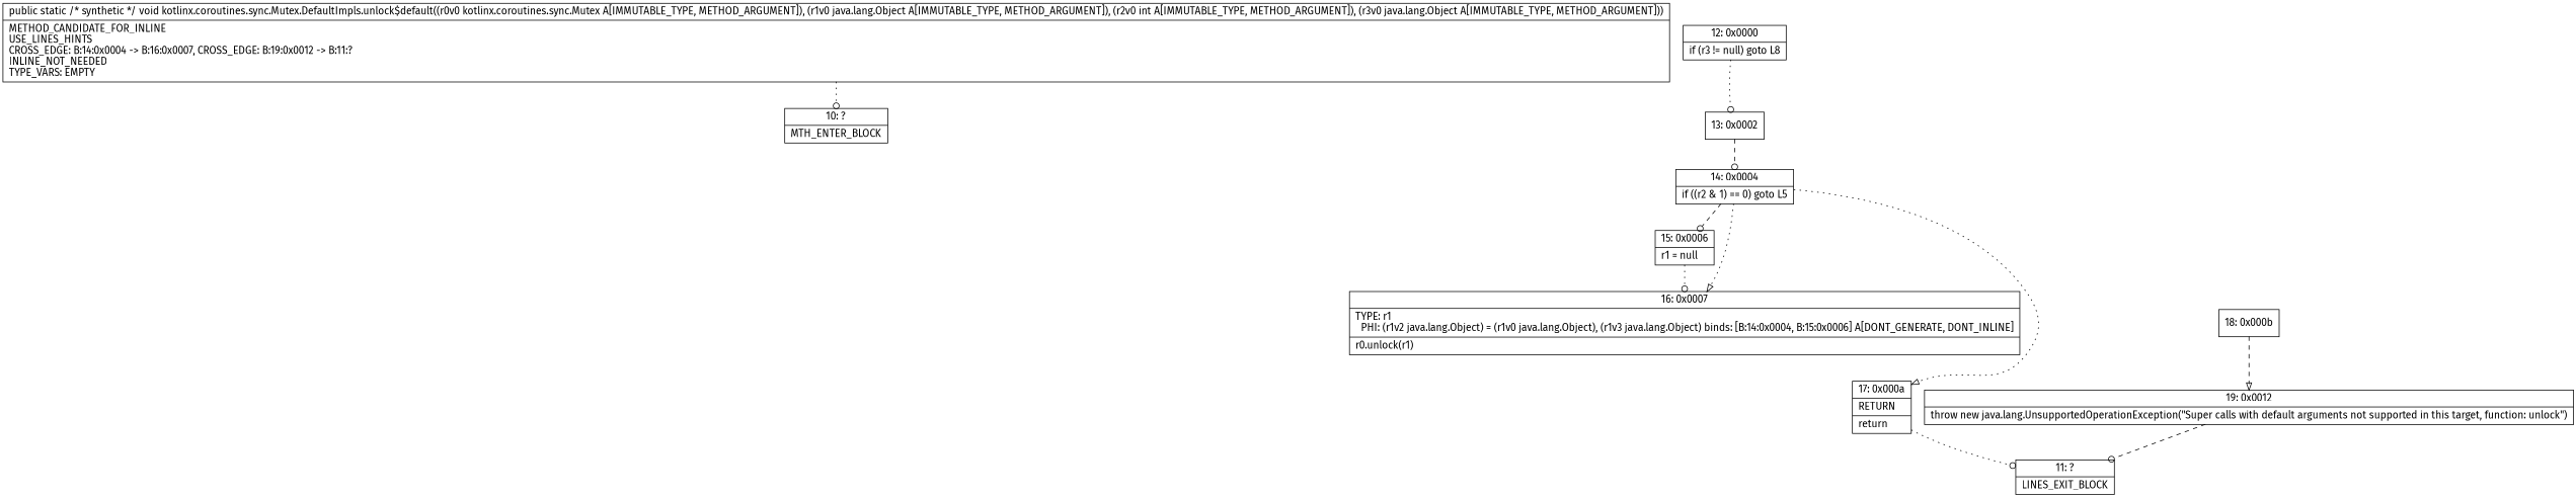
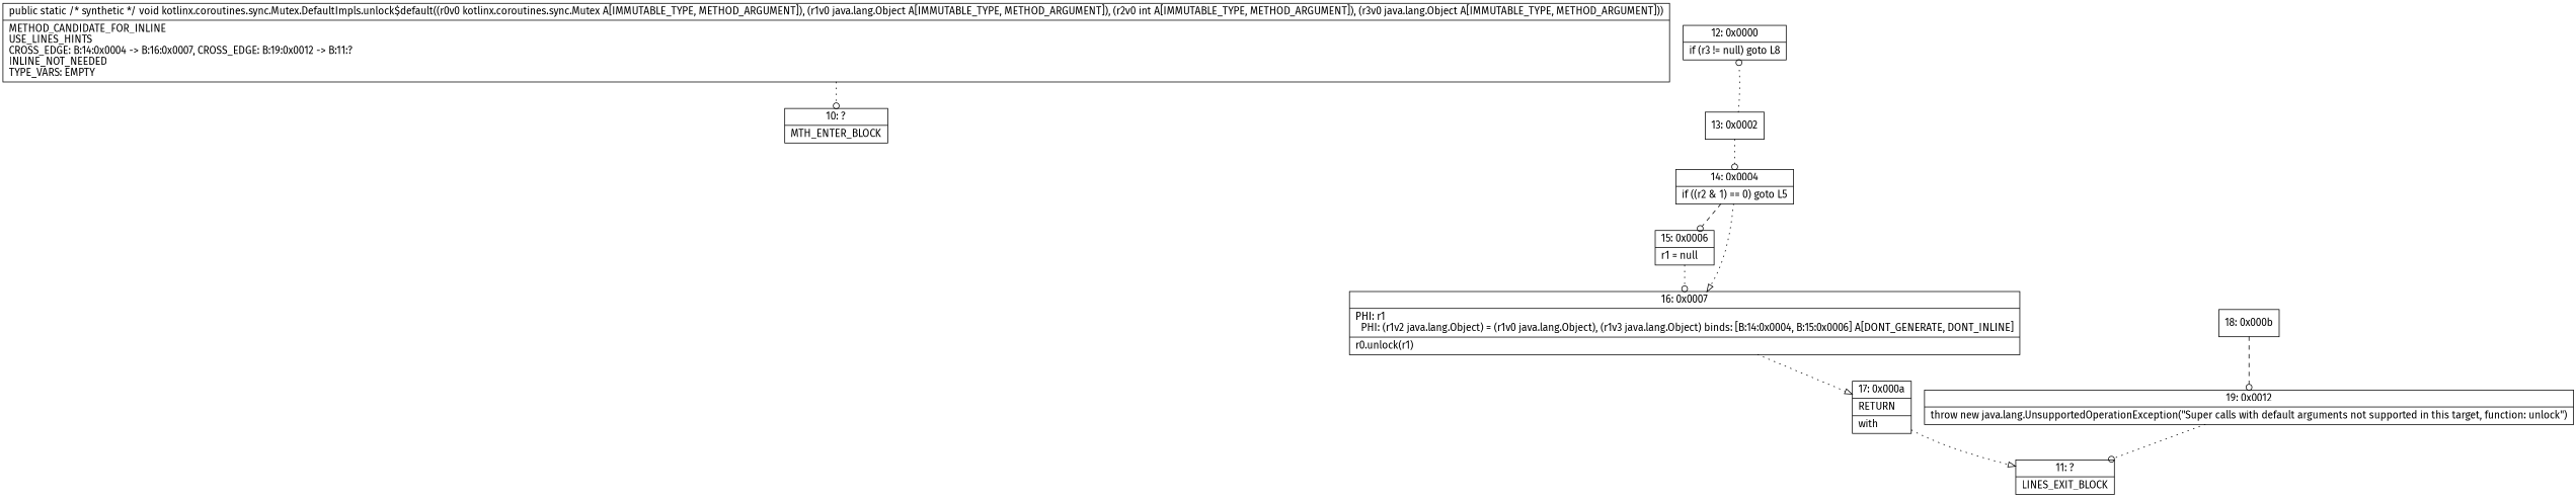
  digraph {
    fontname="Fira Sans"
    node [fontname="Fira Sans" shape=record]
    edge [arrowhead=odot fontname="Fira Sans" style=dotted]
    n1 [label="{10\:\ ?|MTH_ENTER_BLOCK\l}"]
    n2 [label="{12\:\ 0x0000|if (r3 != null) goto L8\l}"]
    n3 [label="{13\:\ 0x0002}"]
    n4 [label="{14\:\ 0x0004|if ((r2 & 1) == 0) goto L5\l}"]
    n5 [label="{18\:\ 0x000b}"]
    n6 [label="{19\:\ 0x0012|throw new java.lang.UnsupportedOperationException(\"Super calls with default arguments not supported in this target, function: unlock\")\l}"]
    n7 [label="{15\:\ 0x0006|r1 = null\l}"]
-   n8 [label="{16\:\ 0x0007|TYPE: r1 \l  PHI: (r1v2 java.lang.Object) = (r1v0 java.lang.Object), (r1v3 java.lang.Object) binds: [B:14:0x0004, B:15:0x0006] A[DONT_GENERATE, DONT_INLINE]\l|r0.unlock(r1)\l}"]
-   n9 [label="{17\:\ 0x000a|RETURN\l|return\l}"]
+   n8 [label="{16\:\ 0x0007|PHI: r1 \l  PHI: (r1v2 java.lang.Object) = (r1v0 java.lang.Object), (r1v3 java.lang.Object) binds: [B:14:0x0004, B:15:0x0006] A[DONT_GENERATE, DONT_INLINE]\l|r0.unlock(r1)\l}"]
+   n9 [label="{17\:\ 0x000a|RETURN\l|with\l}"]
    n10 [label="{11\:\ ?|LINES_EXIT_BLOCK\l}"]
    n11 [label="{public static \/* synthetic *\/ void kotlinx.coroutines.sync.Mutex.DefaultImpls.unlock$default((r0v0 kotlinx.coroutines.sync.Mutex A[IMMUTABLE_TYPE, METHOD_ARGUMENT]), (r1v0 java.lang.Object A[IMMUTABLE_TYPE, METHOD_ARGUMENT]), (r2v0 int A[IMMUTABLE_TYPE, METHOD_ARGUMENT]), (r3v0 java.lang.Object A[IMMUTABLE_TYPE, METHOD_ARGUMENT]))  | METHOD_CANDIDATE_FOR_INLINE\lUSE_LINES_HINTS\lCROSS_EDGE: B:14:0x0004 \-\> B:16:0x0007, CROSS_EDGE: B:19:0x0012 \-\> B:11:?\lINLINE_NOT_NEEDED\lTYPE_VARS: EMPTY\l}"]
-   n2 -> n3
-   n3 -> n4 [style=dashed]
+   n3 -> n2
+   n3 -> n4
    n4 -> n7 [style=dashed]
    n4 -> n8 [arrowhead=onormal]
-   n5 -> n6 [arrowhead=onormal style=dashed]
-   n6 -> n10 [style=dashed]
+   n5 -> n6 [style=dashed]
+   n6 -> n10
    n7 -> n8
-   n4 -> n9 [arrowhead=onormal]
-   n9 -> n10
+   n8 -> n9 [arrowhead=onormal]
+   n9 -> n10 [arrowhead=onormal]
    n11 -> n1
  }
